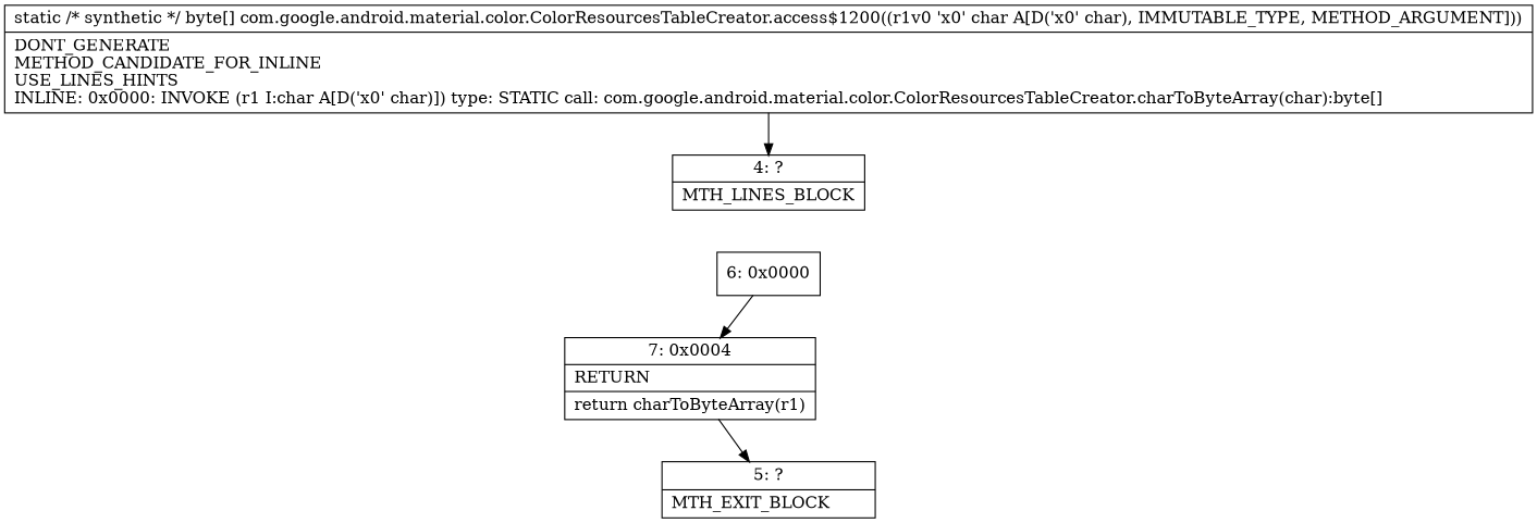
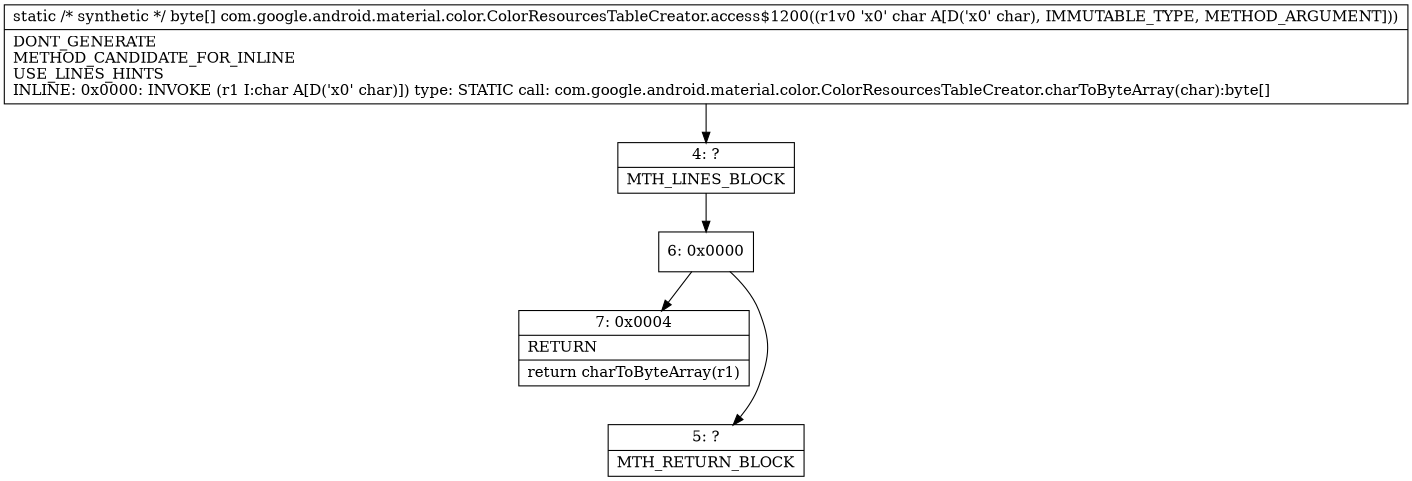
  digraph {
    node [shape=record]
    n1 [label="{4\:\ ?|MTH_LINES_BLOCK\l}"]
    n2 [label="{6\:\ 0x0000}"]
    n3 [label="{7\:\ 0x0004|RETURN\l|return charToByteArray(r1)\l}"]
-   n4 [label="{5\:\ ?|MTH_EXIT_BLOCK\l}"]
+   n4 [label="{5\:\ ?|MTH_RETURN_BLOCK\l}"]
    n5 [label="{static \/* synthetic *\/ byte[] com.google.android.material.color.ColorResourcesTableCreator.access$1200((r1v0 'x0' char A[D('x0' char), IMMUTABLE_TYPE, METHOD_ARGUMENT]))  | DONT_GENERATE\lMETHOD_CANDIDATE_FOR_INLINE\lUSE_LINES_HINTS\lINLINE: 0x0000: INVOKE  (r1 I:char A[D('x0' char)]) type: STATIC call: com.google.android.material.color.ColorResourcesTableCreator.charToByteArray(char):byte[]\l}"]
+   n1 -> n2
    n2 -> n3
-   n3 -> n4
+   n2 -> n4
    n5 -> n1
  }
